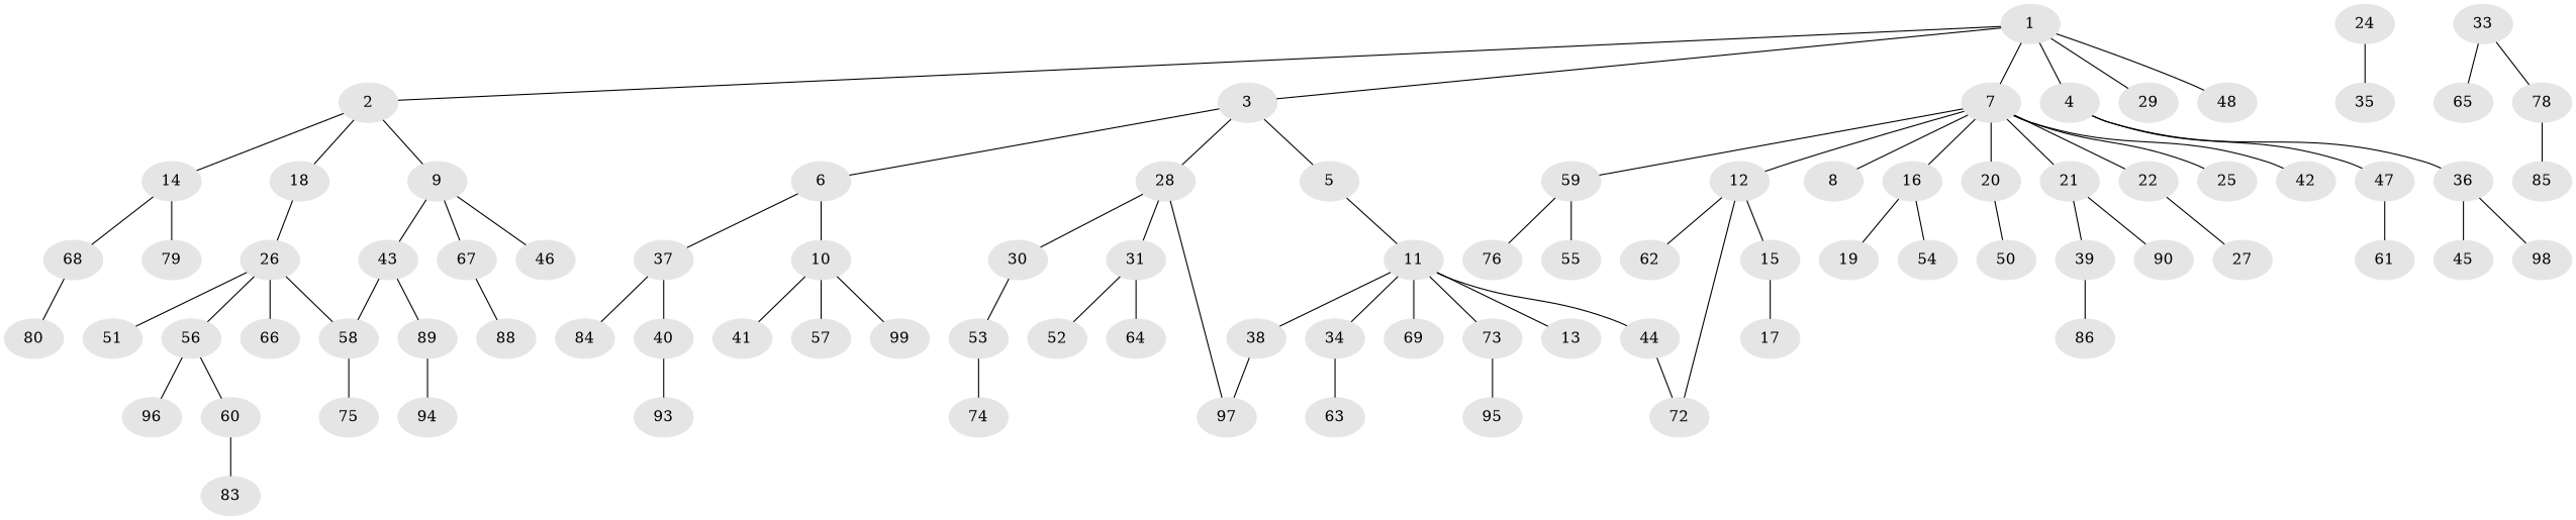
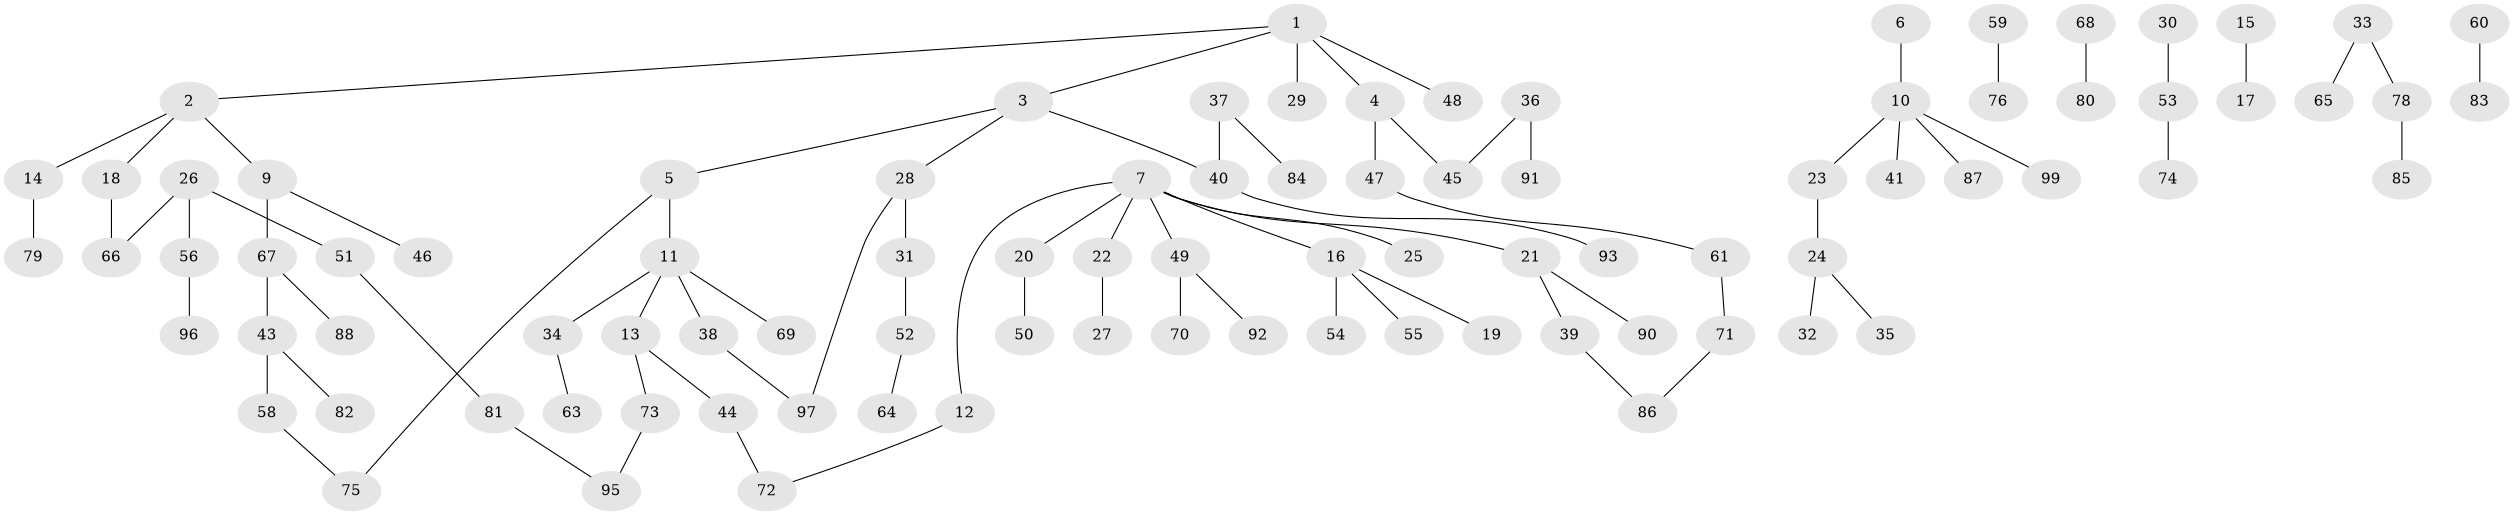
  graph {
    node [color=gray90 style=filled]
    1
    2
    3
    4
    7
    29
    48
    9
    14
    18
    5
    6
    28
    36
    47
-   8
    12
    16
    20
    21
    22
    25
-   42
+   42 [label=49]
    59
    43
    46
    67
    68
    79
    26
    11
    75
    10
    37
    30
    31
    n37 [label=97]
    45
-   91 [label=98]
+   91
    61
    13
    34
    38
    69
    73
+   23
    41
-   87 [label=57]
+   87
    n49 [label=99]
    40
    84
    15
-   62
    72
    19
    54
    55
    50
    39
    90
    27
+   70
+   92
    76
    58
-   82 [label=89]
+   82
    88
    24
    44
    63
    95
    17
    80
    51
    56
    66
    86
+   32
    35
    33
    65
    78
+   81
    60
    96
    53
    52
    64
    74
    85
    93
-   94
+   71
    83
    1 -- 2
    1 -- 3
    1 -- 4
-   1 -- 7
    1 -- 29
    1 -- 48
    2 -- 9
    2 -- 14
    2 -- 18
    3 -- 5
-   3 -- 6
+   3 -- 40
    3 -- 28
-   4 -- 36
+   4 -- 45
    4 -- 47
-   7 -- 8
    7 -- 12
    7 -- 16
    7 -- 20
    7 -- 21
    7 -- 22
    7 -- 25
    7 -- 42
-   7 -- 59
-   9 -- 43
+   67 -- 43
    9 -- 46
    9 -- 67
-   14 -- 68
    14 -- 79
-   18 -- 26
+   18 -- 66
    5 -- 11
+   5 -- 75
    6 -- 10
-   6 -- 37
-   28 -- 30
    28 -- 31
    28 -- n37
    36 -- 45
    36 -- 91
    47 -- 61
-   12 -- 15
-   12 -- 62
    12 -- 72
    16 -- 19
    16 -- 54
-   59 -- 55
+   16 -- 55
    20 -- 50
    21 -- 39
    21 -- 90
    22 -- 27
+   42 -- 70
+   42 -- 92
    59 -- 76
    43 -- 58
    43 -- 82
    67 -- 88
    68 -- 80
-   26 -- 58
    26 -- 51
    26 -- 56
    26 -- 66
    11 -- 13
    11 -- 34
    11 -- 38
    11 -- 69
-   11 -- 73
+   13 -- 73
+   10 -- 23
    10 -- 41
    10 -- 87
    10 -- n49
    37 -- 40
    37 -- 84
    30 -- 53
    31 -- 52
-   31 -- 64
-   11 -- 44
+   52 -- 64
+   61 -- 71
+   13 -- 44
    34 -- 63
    38 -- n37
    73 -- 95
+   23 -- 24
    40 -- 93
    15 -- 17
    39 -- 86
    58 -- 75
-   82 -- 94
+   24 -- 32
    24 -- 35
    44 -- 72
-   56 -- 60
+   51 -- 81
    56 -- 96
    33 -- 65
    33 -- 78
    78 -- 85
+   81 -- 95
    60 -- 83
    53 -- 74
+   71 -- 86
  }
